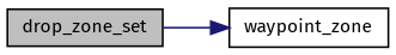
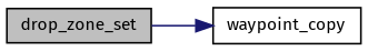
  digraph {
    rankdir=LR
    fontname="Fira Sans"
    node [color=black fontname="Fira Sans" fontsize=10 shape=record style=filled]
    n1 [fillcolor=grey75 fontcolor=black height=0.2 label=drop_zone_set width=0.4]
-   n2 [fillcolor=white height=0.2 label=waypoint_zone width=0.4]
+   n2 [fillcolor=white height=0.2 label=waypoint_copy width=0.4]
    n1 -> n2 [color=midnightblue fontname="Fira Sans" fontsize=10 labelfontname=FreeSans labelfontsize=10 style=solid]
  }
